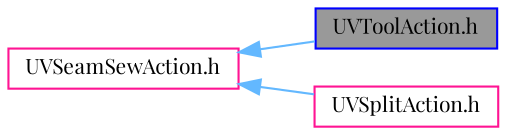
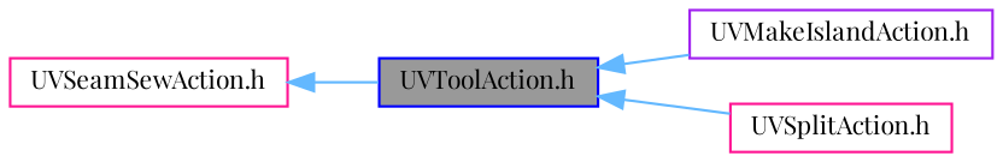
  digraph {
    fontname="Playfair Display"
    rankdir=LR
    node [color=deeppink fillcolor=white fontname="Playfair Display" fontsize=10 shape=box style=filled]
    edge [color=steelblue1 dir=back fontname="Playfair Display" fontsize=10 labelfontname=Helvetica labelfontsize=10 style=solid]
    n1 [color=blue fillcolor=grey60 fontcolor=black height=0.2 label="UVToolAction.h" width=0.4]
+   n2 [color=purple height=0.2 label="UVMakeIslandAction.h" width=0.4]
    n3 [height=0.2 label="UVSplitAction.h" width=0.4]
    n4 [height=0.2 label="UVSeamSewAction.h" width=0.4]
-   n4 -> n3
+   n1 -> n2
+   n1 -> n3
    n4 -> n1
  }
